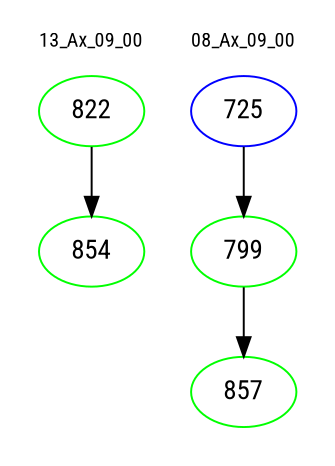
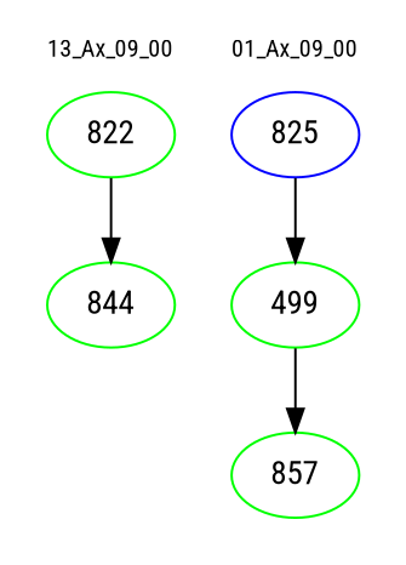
  digraph {
    fontname="Roboto Condensed"
    node [color=green fontname="Roboto Condensed"]
    edge [color=black fontname="Roboto Condensed"]
    n1 [label=822]
-   n2 [label=854]
-   n3 [color=blue label=725]
-   n4 [label=799]
+   n2 [label=844]
+   n3 [color=blue label=825]
+   n4 [label=499]
    n5 [label=857]
    subgraph cluster_1 {
      color=white
      fontsize=10
      label="13_Ax_09_00"
      n1
      n2
    }
    subgraph cluster_2 {
      color=white
      fontsize=10
-     label="08_Ax_09_00"
+     label="01_Ax_09_00"
      n3
      n4
      n5
    }
    n1 -> n2
    n3 -> n4
    n4 -> n5
  }
